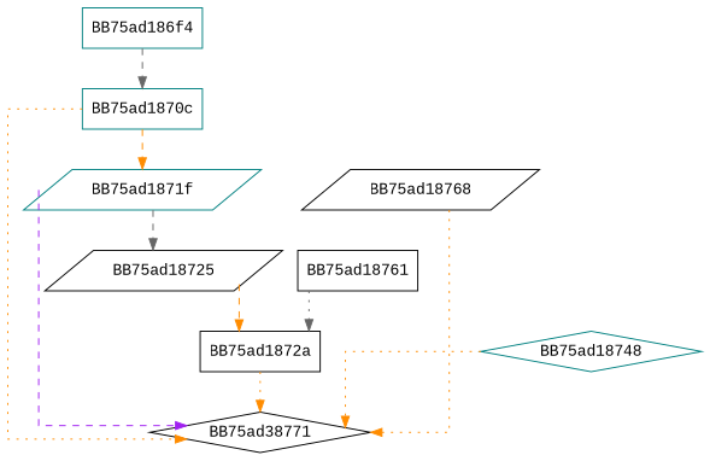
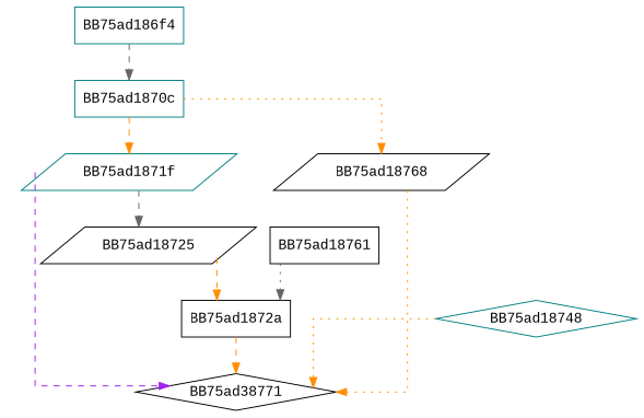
  digraph {
    fontname="Liberation Mono"
    splines=ortho
    node [color=black fontname="Liberation Mono" shape=box]
    edge [color=darkorange fontname="Liberation Mono" style=dashed]
    BB75ad186f4 [color=teal]
    BB75ad1870c [color=teal]
    n3 [label=BB75ad38771 shape=diamond]
    BB75ad1871f [color=teal shape=parallelogram]
    BB75ad18768 [shape=parallelogram]
    BB75ad18748 [color=teal shape=diamond]
    BB75ad18725 [shape=parallelogram]
    BB75ad1872a
    BB75ad18761
    BB75ad186f4 -> BB75ad1870c [color=gray40]
-   BB75ad1870c -> n3 [style=dotted]
+   BB75ad1870c -> BB75ad18768 [style=dotted]
    BB75ad1870c -> BB75ad1871f
    BB75ad1871f -> n3 [color=purple]
    BB75ad1871f -> BB75ad18725 [color=gray40]
    BB75ad18768 -> n3 [style=dotted]
    BB75ad18748 -> n3 [style=dotted]
    BB75ad18725 -> BB75ad1872a
-   BB75ad1872a -> n3 [style=dotted]
+   BB75ad1872a -> n3
    BB75ad18761 -> BB75ad1872a [color=gray40 style=dotted]
  }
